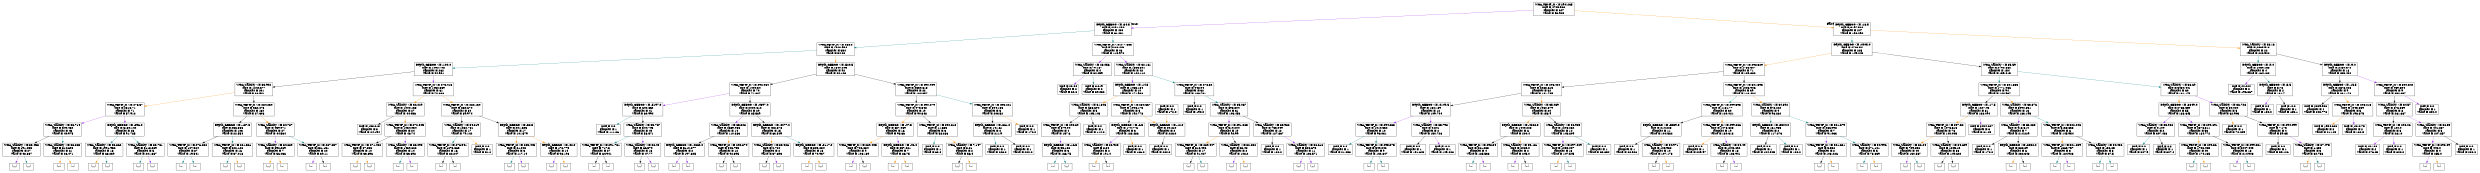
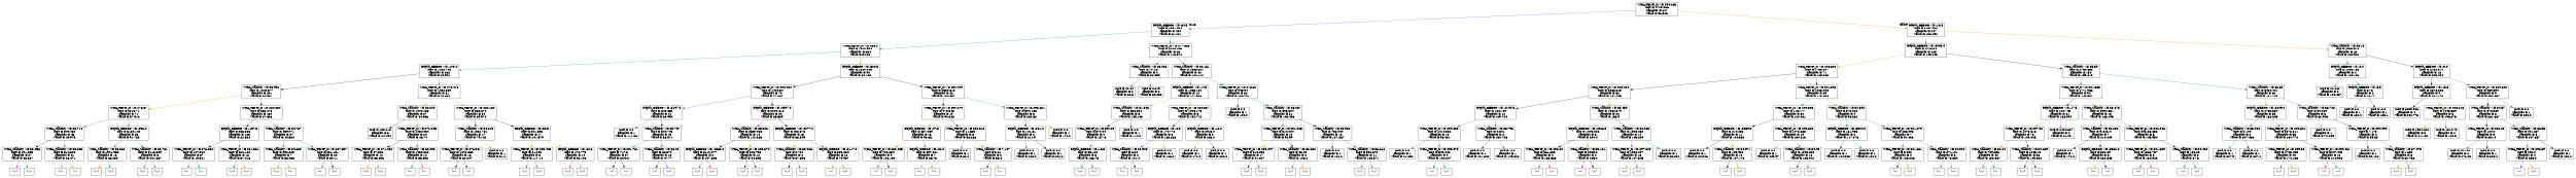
  digraph {
    node [shape=box]
    edge [color=black]
    n1 [label="WOA_TEMP_K <= 294.265\nmse = 4725.566\nsamples = 647\nvalue = 96.925"]
    n2 [label="Depth_GEBCO <= -34.5\nmse = 2251.254\nsamples = 400\nvalue = 61.231"]
    n3 [label="Depth_GEBCO <= -16.5\nmse = 3197.522\nsamples = 247\nvalue = 156.292"]
    n4 [label="WOA_TEMP_K <= 288.2\nmse = 1828.954\nsamples = 354\nvalue = 54.33"]
    n5 [label="WOA_TEMP_K <= 277.555\nmse = 2226.443\nsamples = 46\nvalue = 115.972"]
    n6 [label="Depth_GEBCO <= -4005.0\nmse = 2726.54\nsamples = 225\nvalue = 149.243"]
    n7 [label="WOA_Salinity <= 33.16\nmse = 2665.918\nsamples = 22\nvalue = 223.922"]
    n8 [label="Depth_GEBCO <= -100.0\nmse = 1492.708\nsamples = 262\nvalue = 44.901"]
    n9 [label="Depth_GEBCO <= -520.5\nmse = 1840.243\nsamples = 92\nvalue = 80.123"]
    n10 [label="WOA_Salinity <= 23.056\nmse = 79.187\nsamples = 4\nvalue = 32.459"]
    n11 [label="WOA_Salinity <= 32.161\nmse = 1833.801\nsamples = 42\nvalue = 122.112"]
    n12 [label="WOA_Salinity <= 33.902\nmse = 1242.577\nsamples = 201\nvalue = 36.941"]
    n13 [label="WOA_TEMP_K <= 273.418\nmse = 1432.869\nsamples = 61\nvalue = 70.688"]
    n14 [label="WOA_TEMP_K <= 292.064\nmse = 1400.54\nsamples = 70\nvalue = 71.807"]
    n15 [label="WOA_TEMP_K <= 290.909\nmse = 2330.618\nsamples = 22\nvalue = 104.857"]
    n16 [label="WOA_TEMP_K <= 275.57\nmse = 2516.71\nsamples = 71\nvalue = 57.912"]
    n17 [label="WOA_TEMP_K <= 284.259\nmse = 362.275\nsamples = 130\nvalue = 27.306"]
    n18 [label="WOA_Salinity <= 32.229\nmse = 1000.153\nsamples = 27\nvalue = 44.056"]
    n19 [label="WOA_TEMP_K <= 282.159\nmse = 860.674\nsamples = 34\nvalue = 89.974"]
    n20 [label="WOA_Salinity <= 33.714\nmse = 349.432\nsamples = 48\nvalue = 40.975"]
    n21 [label="Depth_GEBCO <= -696.0\nmse = 5130.142\nsamples = 23\nvalue = 91.785"]
    n22 [label="Depth_GEBCO <= -137.5\nmse = 236.386\nsamples = 103\nvalue = 22.554"]
    n23 [label="WOA_Salinity <= 34.787\nmse = 439.971\nsamples = 27\nvalue = 44.534"]
    n24 [label="WOA_Salinity <= 33.458\nmse = 191.035\nsamples = 27\nvalue = 48.887"]
    n25 [label="WOA_Salinity <= 33.865\nmse = 314.698\nsamples = 21\nvalue = 26.471"]
    n26 [label="WOA_Salinity <= 33.862\nmse = 1991.952\nsamples = 18\nvalue = 68.239"]
    n27 [label="WOA_Salinity <= 33.731\nmse = 5113.889\nsamples = 5\nvalue = 201.667"]
    n28 [label="(...)"]
    n29 [label="(...)"]
    n30 [label="(...)"]
    n31 [label="(...)"]
    n32 [label="(...)"]
    n33 [label="(...)"]
    n34 [label="(...)"]
    n35 [label="(...)"]
    n36 [label="WOA_TEMP_K <= 276.232\nmse = 107.524\nsamples = 87\nvalue = 19.541"]
    n37 [label="WOA_TEMP_K <= 281.561\nmse = 602.126\nsamples = 16\nvalue = 37.018"]
    n38 [label="WOA_Salinity <= 34.689\nmse = 692.269\nsamples = 7\nvalue = 56.466"]
    n39 [label="WOA_TEMP_K <= 287.657\nmse = 231.151\nsamples = 20\nvalue = 39.11"]
    n40 [label="(...)"]
    n41 [label="(...)"]
    n42 [label="(...)"]
    n43 [label="(...)"]
    n44 [label="(...)"]
    n45 [label="(...)"]
    n46 [label="(...)"]
    n47 [label="(...)"]
    n48 [label="mse = 153.613\nsamples = 3\nvalue = 24.194"]
    n49 [label="WOA_TEMP_K <= 272.345\nmse = 1054.034\nsamples = 24\nvalue = 46.74"]
    n50 [label="WOA_Salinity <= 34.819\nmse = 1232.781\nsamples = 17\nvalue = 79.142"]
    n51 [label="Depth_GEBCO <= -58.5\nmse = 201.605\nsamples = 17\nvalue = 101.579"]
    n52 [label="WOA_TEMP_K <= 271.402\nmse = 87.833\nsamples = 10\nvalue = 33.896"]
    n53 [label="WOA_Salinity <= 33.093\nmse = 1439.622\nsamples = 14\nvalue = 53.698"]
    n54 [label="(...)"]
    n55 [label="(...)"]
    n56 [label="(...)"]
    n57 [label="(...)"]
    n58 [label="WOA_TEMP_K <= 276.941\nmse = 1273.365\nsamples = 16\nvalue = 82.247"]
    n59 [label="mse = 0.0\nsamples = 1\nvalue = 51.2"]
    n60 [label="WOA_TEMP_K <= 285.448\nmse = 21.042\nsamples = 3\nvalue = 117.14"]
    n61 [label="Depth_GEBCO <= -42.0\nmse = 176.775\nsamples = 14\nvalue = 98.196"]
    n62 [label="(...)"]
    n63 [label="(...)"]
    n64 [label="(...)"]
    n65 [label="(...)"]
    n66 [label="(...)"]
    n67 [label="(...)"]
    n68 [label="Depth_GEBCO <= -5197.0\nmse = 640.852\nsamples = 41\nvalue = 60.994"]
    n69 [label="Depth_GEBCO <= -4397.0\nmse = 2029.812\nsamples = 29\nvalue = 85.589"]
    n70 [label="WOA_TEMP_K <= 290.279\nmse = 973.348\nsamples = 19\nvalue = 90.348"]
    n71 [label="WOA_TEMP_K <= 293.221\nmse = 394.186\nsamples = 3\nvalue = 203.52"]
    n72 [label="mse = 0.0\nsamples = 1\nvalue = 111.06"]
    n73 [label="WOA_Salinity <= 35.767\nmse = 544.705\nsamples = 40\nvalue = 58.571"]
    n74 [label="WOA_Salinity <= 35.308\nmse = 2669.986\nsamples = 14\nvalue = 110.383"]
    n75 [label="Depth_GEBCO <= -4077.0\nmse = 428.578\nsamples = 15\nvalue = 63.549"]
    n76 [label="WOA_TEMP_K <= 291.731\nmse = 717.3\nsamples = 27\nvalue = 64.941"]
    n77 [label="WOA_Salinity <= 38.48\nmse = 66.579\nsamples = 13\nvalue = 47.77"]
    n78 [label="(...)"]
    n79 [label="(...)"]
    n80 [label="(...)"]
    n81 [label="(...)"]
    n82 [label="Depth_GEBCO <= -4860.0\nmse = 5110.877\nsamples = 2\nvalue = 197.825"]
    n83 [label="WOA_TEMP_K <= 293.874\nmse = 346.755\nsamples = 12\nvalue = 92.895"]
    n84 [label="WOA_Salinity <= 35.926\nmse = 0.724\nsamples = 2\nvalue = 37.693"]
    n85 [label="Depth_GEBCO <= -3117.0\nmse = 305.234\nsamples = 13\nvalue = 70.937"]
    n86 [label="(...)"]
    n87 [label="(...)"]
    n88 [label="(...)"]
    n89 [label="(...)"]
    n90 [label="(...)"]
    n91 [label="(...)"]
    n92 [label="(...)"]
    n93 [label="(...)"]
    n94 [label="Depth_GEBCO <= -47.5\nmse = 887.069\nsamples = 16\nvalue = 98.66"]
    n95 [label="WOA_TEMP_K <= 290.313\nmse = 11.633\nsamples = 3\nvalue = 58.286"]
    n96 [label="Depth_GEBCO <= -361.0\nmse = 141.61\nsamples = 2\nvalue = 211.9"]
    n97 [label="mse = 0.0\nsamples = 1\nvalue = 170.0"]
    n98 [label="WOA_TEMP_K <= 289.405\nmse = 706.834\nsamples = 9\nvalue = 108.189"]
    n99 [label="Depth_GEBCO <= -46.0\nmse = 857.021\nsamples = 7\nvalue = 86.75"]
    n100 [label="mse = 0.0\nsamples = 1\nvalue = 63.0"]
    n101 [label="WOA_Salinity <= 7.147\nmse = 3.81\nsamples = 2\nvalue = 56.4"]
    n102 [label="(...)"]
    n103 [label="(...)"]
    n104 [label="(...)"]
    n105 [label="(...)"]
    n106 [label="(...)"]
    n107 [label="(...)"]
    n108 [label="mse = 0.0\nsamples = 1\nvalue = 223.8"]
    n109 [label="mse = 0.0\nsamples = 1\nvalue = 200.0"]
    n110 [label="mse = 23.04\nsamples = 2\nvalue = 22.6"]
    n111 [label="mse = 8.619\nsamples = 2\nvalue = 39.032"]
    n112 [label="Depth_GEBCO <= -14.5\nmse = 1463.184\nsamples = 10\nvalue = 171.938"]
    n113 [label="WOA_TEMP_K <= 278.32\nmse = 948.94\nsamples = 32\nvalue = 106.781"]
    n114 [label="WOA_Salinity <= 31.846\nmse = 658.694\nsamples = 5\nvalue = 145.143"]
    n115 [label="WOA_TEMP_K <= 284.557\nmse = 1096.173\nsamples = 5\nvalue = 192.778"]
    n116 [label="mse = 0.0\nsamples = 1\nvalue = 190.0"]
    n117 [label="WOA_Salinity <= 35.067\nmse = 698.804\nsamples = 31\nvalue = 103.453"]
    n118 [label="WOA_TEMP_K <= 290.89\nmse = 379.04\nsamples = 4\nvalue = 157.6"]
    n119 [label="mse = 0.0\nsamples = 1\nvalue = 114.0"]
    n120 [label="Depth_GEBCO <= -6.5\nmse = 170.776\nsamples = 3\nvalue = 183.286"]
    n121 [label="Depth_GEBCO <= -12.0\nmse = 2916.0\nsamples = 2\nvalue = 226.0"]
    n122 [label="Depth_GEBCO <= -16.5\nmse = 55.188\nsamples = 3\nvalue = 166.75"]
    n123 [label="(...)"]
    n124 [label="(...)"]
    n125 [label="WOA_Salinity <= 28.925\nmse = 8.64\nsamples = 2\nvalue = 191.4"]
    n126 [label="mse = 0.0\nsamples = 1\nvalue = 166.0"]
    n127 [label="mse = 0.0\nsamples = 1\nvalue = 172.0"]
    n128 [label="mse = 0.0\nsamples = 1\nvalue = 280.0"]
    n129 [label="(...)"]
    n130 [label="(...)"]
    n131 [label="WOA_TEMP_K <= 291.365\nmse = 319.204\nsamples = 19\nvalue = 92.99"]
    n132 [label="WOA_Salinity <= 35.982\nmse = 733.049\nsamples = 12\nvalue = 127.867"]
    n133 [label="WOA_TEMP_K <= 289.447\nmse = 318.496\nsamples = 17\nvalue = 91.027"]
    n134 [label="WOA_Salinity <= 32.832\nmse = 63.48\nsamples = 2\nvalue = 108.2"]
    n135 [label="mse = 0.0\nsamples = 1\nvalue = 188.0"]
    n136 [label="WOA_Salinity <= 36.616\nmse = 508.673\nsamples = 11\nvalue = 123.571"]
    n137 [label="(...)"]
    n138 [label="(...)"]
    n139 [label="(...)"]
    n140 [label="(...)"]
    n141 [label="(...)"]
    n142 [label="(...)"]
    n143 [label="WOA_TEMP_K <= 298.529\nmse = 1755.307\nsamples = 71\nvalue = 125.383"]
    n144 [label="WOA_Salinity <= 35.59\nmse = 2792.862\nsamples = 154\nvalue = 159.815"]
    n145 [label="Depth_GEBCO <= -9.0\nmse = 1069.168\nsamples = 4\nvalue = 164.183"]
    n146 [label="Depth_GEBCO <= -9.0\nmse = 2150.572\nsamples = 18\nvalue = 235.484"]
    n147 [label="WOA_TEMP_K <= 296.424\nmse = 2288.613\nsamples = 32\nvalue = 141.789"]
    n148 [label="WOA_TEMP_K <= 301.595\nmse = 1025.906\nsamples = 39\nvalue = 113.404"]
    n149 [label="WOA_TEMP_K <= 301.533\nmse = 1771.966\nsamples = 94\nvalue = 144.937"]
    n150 [label="WOA_Salinity <= 36.69\nmse = 3484.441\nsamples = 60\nvalue = 181.175"]
    n151 [label="Depth_GEBCO <= -4149.5\nmse = 1321.89\nsamples = 12\nvalue = 109.704"]
    n152 [label="WOA_Salinity <= 35.489\nmse = 1962.379\nsamples = 20\nvalue = 158.9"]
    n153 [label="WOA_TEMP_K <= 299.595\nmse = 1131.77\nsamples = 30\nvalue = 120.021"]
    n154 [label="WOA_Salinity <= 34.392\nmse = 378.222\nsamples = 9\nvalue = 96.864"]
    n155 [label="WOA_TEMP_K <= 294.633\nmse = 1014.352\nsamples = 10\nvalue = 96.031"]
    n156 [label="WOA_Salinity <= 35.798\nmse = 0.841\nsamples = 2\nvalue = 150.726"]
    n157 [label="Depth_GEBCO <= -4868.5\nmse = 1440.228\nsamples = 6\nvalue = 200.4"]
    n158 [label="WOA_Salinity <= 36.985\nmse = 1298.252\nsamples = 14\nvalue = 143.809"]
    n159 [label="mse = 0.0\nsamples = 1\nvalue = 21.053"]
    n160 [label="WOA_TEMP_K <= 295.375\nmse = 549.042\nsamples = 9\nvalue = 102.847"]
    n161 [label="mse = 0.0\nsamples = 1\nvalue = 151.643"]
    n162 [label="mse = -0.0\nsamples = 1\nvalue = 149.808"]
    n163 [label="(...)"]
    n164 [label="(...)"]
    n165 [label="WOA_TEMP_K <= 298.34\nmse = 361.233\nsamples = 4\nvalue = 185.533"]
    n166 [label="WOA_Salinity <= 35.131\nmse = 2025.0\nsamples = 2\nvalue = 245.0"]
    n167 [label="WOA_TEMP_K <= 297.809\nmse = 1053.007\nsamples = 13\nvalue = 147.545"]
    n168 [label="mse = 0.0\nsamples = 1\nvalue = 65.354"]
    n169 [label="(...)"]
    n170 [label="(...)"]
    n171 [label="(...)"]
    n172 [label="(...)"]
    n173 [label="(...)"]
    n174 [label="(...)"]
    n175 [label="Depth_GEBCO <= -5659.5\nmse = 214.223\nsamples = 11\nvalue = 104.582"]
    n176 [label="WOA_TEMP_K <= 299.886\nmse = 1478.628\nsamples = 19\nvalue = 130.313"]
    n177 [label="Depth_GEBCO <= -5504.0\nmse = 161.983\nsamples = 2\nvalue = 117.273"]
    n178 [label="WOA_TEMP_K <= 301.679\nmse = 286.998\nsamples = 7\nvalue = 91.033"]
    n179 [label="mse = 0.0\nsamples = 1\nvalue = 60.526"]
    n180 [label="WOA_Salinity <= 34.971\nmse = 105.938\nsamples = 10\nvalue = 107.173"]
    n181 [label="mse = 0.0\nsamples = 1\nvalue = 209.97"]
    n182 [label="WOA_Salinity <= 34.49\nmse = 1048.692\nsamples = 18\nvalue = 123.941"]
    n183 [label="(...)"]
    n184 [label="(...)"]
    n185 [label="(...)"]
    n186 [label="(...)"]
    n187 [label="mse = 0.0\nsamples = 1\nvalue = 104.545"]
    n188 [label="mse = 0.0\nsamples = 1\nvalue = 130.0"]
    n189 [label="WOA_TEMP_K <= 301.631\nmse = 5.532\nsamples = 2\nvalue = 103.226"]
    n190 [label="WOA_Salinity <= 34.996\nmse = 271.101\nsamples = 5\nvalue = 78.839"]
    n191 [label="(...)"]
    n192 [label="(...)"]
    n193 [label="(...)"]
    n194 [label="(...)"]
    n195 [label="Depth_GEBCO <= -17.5\nmse = 1227.45\nsamples = 81\nvalue = 138.094"]
    n196 [label="WOA_Salinity <= 33.876\nmse = 3090.851\nsamples = 13\nvalue = 183.195"]
    n197 [label="Depth_GEBCO <= -3849.0\nmse = 2763.339\nsamples = 55\nvalue = 188.645"]
    n198 [label="WOA_Salinity <= 36.728\nmse = 30.029\nsamples = 5\nvalue = 62.903"]
    n199 [label="WOA_TEMP_K <= 297.52\nmse = 1075.616\nsamples = 78\nvalue = 140.005"]
    n200 [label="mse = 2404.687\nsamples = 3\nvalue = 81.25"]
    n201 [label="WOA_Salinity <= 33.233\nmse = 915.514\nsamples = 7\nvalue = 214.229"]
    n202 [label="WOA_TEMP_K <= 302.046\nmse = 3158.655\nsamples = 6\nvalue = 145.954"]
    n203 [label="WOA_Salinity <= 32.24\nmse = 729.256\nsamples = 40\nvalue = 130.567"]
    n204 [label="WOA_Salinity <= 34.629\nmse = 1245.15\nsamples = 38\nvalue = 149.602"]
    n205 [label="(...)"]
    n206 [label="(...)"]
    n207 [label="(...)"]
    n208 [label="(...)"]
    n209 [label="mse = 0.0\nsamples = 1\nvalue = 178.0"]
    n210 [label="Depth_GEBCO <= -3532.0\nmse = 388.89\nsamples = 6\nvalue = 232.343"]
    n211 [label="WOA_TEMP_K <= 301.839\nmse = 1363.757\nsamples = 3\nvalue = 184.923"]
    n212 [label="WOA_Salinity <= 34.436\nmse = 156.25\nsamples = 3\nvalue = 87.5"]
    n213 [label="(...)"]
    n214 [label="(...)"]
    n215 [label="(...)"]
    n216 [label="(...)"]
    n217 [label="(...)"]
    n218 [label="(...)"]
    n219 [label="WOA_Salinity <= 35.988\nmse = 0.109\nsamples = 2\nvalue = 307.433"]
    n220 [label="WOA_TEMP_K <= 299.691\nmse = 2378.311\nsamples = 53\nvalue = 184.772"]
    n221 [label="mse = 0.0\nsamples = 1\nvalue = 70.009"]
    n222 [label="WOA_TEMP_K <= 294.499\nmse = 7.173\nsamples = 4\nvalue = 59.35"]
    n223 [label="mse = 0.0\nsamples = 1\nvalue = 307.9"]
    n224 [label="mse = 0.0\nsamples = 1\nvalue = 307.2"]
    n225 [label="WOA_TEMP_K <= 299.36\nmse = 1708.465\nsamples = 40\nvalue = 174.135"]
    n226 [label="WOA_TEMP_K <= 299.831\nmse = 3047.443\nsamples = 13\nvalue = 214.908"]
    n227 [label="(...)"]
    n228 [label="(...)"]
    n229 [label="(...)"]
    n230 [label="(...)"]
    n231 [label="mse = 0.0\nsamples = 1\nvalue = 55.126"]
    n232 [label="WOA_Salinity <= 37.475\nmse = 1.633\nsamples = 3\nvalue = 60.758"]
    n233 [label="(...)"]
    n234 [label="(...)"]
    n235 [label="mse = 22.222\nsamples = 2\nvalue = 196.667"]
    n236 [label="Depth_GEBCO <= -5.5\nmse = 5.78\nsamples = 2\nvalue = 131.7"]
    n237 [label="Depth_GEBCO <= -15.5\nmse = 2678.028\nsamples = 9\nvalue = 221.176"]
    n238 [label="WOA_TEMP_K <= 300.542\nmse = 959.694\nsamples = 9\nvalue = 252.857"]
    n239 [label="mse = 0.0\nsamples = 1\nvalue = 130.0"]
    n240 [label="mse = -0.0\nsamples = 1\nvalue = 135.1"]
    n241 [label="mse = 2339.506\nsamples = 4\nvalue = 242.778"]
    n242 [label="WOA_TEMP_K <= 298.213\nmse = 1943.359\nsamples = 5\nvalue = 196.875"]
    n243 [label="WOA_Salinity <= 34.57\nmse = 576.389\nsamples = 8\nvalue = 261.667"]
    n244 [label="mse = 0.0\nsamples = 1\nvalue = 200.0"]
    n245 [label="mse = 1954.688\nsamples = 3\nvalue = 211.25"]
    n246 [label="mse = 1518.75\nsamples = 2\nvalue = 182.5"]
    n247 [label="WOA_TEMP_K <= 298.06\nmse = 124.0\nsamples = 3\nvalue = 281.0"]
    n248 [label="WOA_Salinity <= 36.55\nmse = 441.837\nsamples = 5\nvalue = 247.857"]
    n249 [label="mse = 42.188\nsamples = 2\nvalue = 276.25"]
    n250 [label="mse = 0.0\nsamples = 1\nvalue = 300.0"]
    n251 [label="WOA_TEMP_K <= 298.89\nmse = 440.0\nsamples = 4\nvalue = 255.0"]
    n252 [label="mse = 0.0\nsamples = 1\nvalue = 230.0"]
    n253 [label="(...)"]
    n254 [label="(...)"]
    n1 -> n2 [color=purple headlabel=True labelangle=45 labeldistance=2.5]
    n1 -> n3 [color=darkorange headlabel=False labelangle=-45 labeldistance=2.5]
    n2 -> n4 [color=teal]
    n2 -> n5 [color=teal]
    n3 -> n6 [color=teal]
    n3 -> n7 [color=darkorange]
    n4 -> n8 [color=teal]
    n4 -> n9 [color=darkorange]
    n5 -> n10 [color=purple]
    n5 -> n11 [color=purple]
    n6 -> n143 [color=darkorange]
    n6 -> n144
    n7 -> n145 [color=teal]
    n7 -> n146
    n8 -> n12
    n8 -> n13 [color=purple]
    n9 -> n14
    n9 -> n15
    n10 -> n110 [color=purple]
    n10 -> n111 [color=teal]
    n11 -> n112 [color=purple]
    n11 -> n113 [color=teal]
    n12 -> n16 [color=darkorange]
    n12 -> n17
    n13 -> n18 [color=darkorange]
    n13 -> n19 [color=darkorange]
    n14 -> n68 [color=purple]
    n14 -> n69
    n15 -> n70
    n15 -> n71 [color=teal]
    n16 -> n20 [color=purple]
    n16 -> n21 [color=purple]
    n17 -> n22
    n17 -> n23 [color=darkorange]
    n18 -> n48
    n18 -> n49 [color=darkorange]
    n19 -> n50
    n19 -> n51
    n20 -> n24
    n20 -> n25 [color=teal]
    n21 -> n26 [color=teal]
    n21 -> n27 [color=teal]
    n22 -> n36
    n22 -> n37 [color=teal]
    n23 -> n38 [color=purple]
    n23 -> n39 [color=teal]
    n24 -> n28 [color=purple]
    n24 -> n29 [color=teal]
    n25 -> n30 [color=darkorange]
    n25 -> n31 [color=darkorange]
    n26 -> n32 [color=darkorange]
    n26 -> n33 [color=teal]
    n27 -> n34 [color=teal]
    n27 -> n35 [color=purple]
    n36 -> n40 [color=teal]
    n36 -> n41 [color=teal]
    n37 -> n42 [color=teal]
    n37 -> n43 [color=darkorange]
    n38 -> n44 [color=darkorange]
    n38 -> n45 [color=darkorange]
    n39 -> n46 [color=purple]
    n39 -> n47
    n49 -> n52
    n49 -> n53 [color=purple]
    n50 -> n58 [color=teal]
    n50 -> n59 [color=darkorange]
    n51 -> n60 [color=darkorange]
    n51 -> n61 [color=darkorange]
    n52 -> n54 [color=darkorange]
    n52 -> n55 [color=darkorange]
    n53 -> n56 [color=teal]
    n53 -> n57 [color=purple]
    n58 -> n62
    n58 -> n63
    n60 -> n64 [color=teal]
    n60 -> n65 [color=purple]
    n61 -> n66 [color=purple]
    n61 -> n67 [color=darkorange]
    n68 -> n72 [color=teal]
    n68 -> n73
    n69 -> n74 [color=purple]
    n69 -> n75
    n70 -> n94 [color=darkorange]
    n70 -> n95
    n71 -> n96
    n71 -> n97 [color=darkorange]
    n73 -> n76 [color=teal]
    n73 -> n77 [color=purple]
    n74 -> n82
    n74 -> n83 [color=darkorange]
    n75 -> n84 [color=darkorange]
    n75 -> n85 [color=teal]
    n76 -> n78
    n76 -> n79
    n77 -> n80
    n77 -> n81 [color=purple]
    n82 -> n86 [color=purple]
    n82 -> n87 [color=purple]
    n83 -> n88
    n83 -> n89
    n84 -> n90
    n84 -> n91 [color=purple]
    n85 -> n92 [color=darkorange]
    n85 -> n93 [color=darkorange]
    n94 -> n98 [color=darkorange]
    n94 -> n99 [color=purple]
    n95 -> n100 [color=teal]
    n95 -> n101 [color=darkorange]
    n96 -> n108 [color=teal]
    n96 -> n109
    n98 -> n102 [color=purple]
    n98 -> n103
    n99 -> n104 [color=darkorange]
    n99 -> n105 [color=darkorange]
    n101 -> n106
    n101 -> n107 [color=darkorange]
    n112 -> n114 [color=darkorange]
    n112 -> n115 [color=darkorange]
    n113 -> n116
    n113 -> n117 [color=teal]
    n114 -> n118
    n114 -> n119
    n115 -> n120
    n115 -> n121 [color=darkorange]
    n117 -> n131 [color=purple]
    n117 -> n132
    n118 -> n122 [color=purple]
    n120 -> n125 [color=purple]
    n120 -> n126 [color=darkorange]
-   n127 -> n121 [color=darkorange]
+   n121 -> n127 [color=darkorange]
    n121 -> n128
    n122 -> n123 [color=teal]
    n122 -> n124 [color=teal]
    n125 -> n129 [color=darkorange]
    n125 -> n130
    n131 -> n133 [color=darkorange]
    n131 -> n134
    n132 -> n135
    n132 -> n136 [color=purple]
    n133 -> n137
    n133 -> n138 [color=teal]
    n134 -> n139 [color=purple]
    n134 -> n140 [color=darkorange]
    n136 -> n141 [color=purple]
    n136 -> n142 [color=purple]
    n143 -> n147
    n143 -> n148
    n144 -> n149 [color=teal]
    n144 -> n150 [color=teal]
    n145 -> n235 [color=purple]
    n145 -> n236 [color=teal]
    n146 -> n237
    n146 -> n238 [color=purple]
    n147 -> n151
    n147 -> n152 [color=darkorange]
    n148 -> n153 [color=teal]
    n148 -> n154 [color=darkorange]
    n149 -> n195
    n149 -> n196 [color=darkorange]
    n150 -> n197 [color=darkorange]
    n150 -> n198 [color=purple]
    n151 -> n155 [color=purple]
    n151 -> n156 [color=purple]
    n152 -> n157 [color=darkorange]
    n152 -> n158
    n153 -> n175
    n153 -> n176 [color=darkorange]
    n154 -> n177 [color=teal]
    n154 -> n178 [color=teal]
    n155 -> n159 [color=teal]
    n155 -> n160 [color=teal]
    n156 -> n161
    n156 -> n162 [color=purple]
    n157 -> n165
    n157 -> n166 [color=darkorange]
    n158 -> n167 [color=purple]
    n158 -> n168 [color=teal]
    n160 -> n163 [color=teal]
    n160 -> n164 [color=teal]
    n165 -> n169 [color=teal]
    n165 -> n170 [color=purple]
    n166 -> n171 [color=purple]
    n166 -> n172
    n167 -> n173 [color=darkorange]
    n167 -> n174 [color=teal]
    n175 -> n179
    n175 -> n180 [color=darkorange]
    n176 -> n181 [color=darkorange]
    n176 -> n182 [color=purple]
    n177 -> n187
    n177 -> n188 [color=teal]
    n178 -> n189 [color=purple]
    n178 -> n190 [color=teal]
    n180 -> n183
    n180 -> n184 [color=darkorange]
    n182 -> n185
    n182 -> n186 [color=purple]
    n189 -> n191
    n189 -> n192 [color=darkorange]
    n190 -> n193 [color=teal]
    n190 -> n194 [color=darkorange]
    n195 -> n199 [color=darkorange]
    n195 -> n200 [color=purple]
    n196 -> n201 [color=purple]
    n196 -> n202 [color=teal]
    n197 -> n219 [color=purple]
    n197 -> n220 [color=purple]
    n198 -> n221 [color=darkorange]
    n198 -> n222
    n199 -> n203 [color=darkorange]
    n199 -> n204
    n201 -> n209
    n201 -> n210
    n202 -> n211 [color=darkorange]
    n202 -> n212
    n203 -> n205 [color=purple]
    n203 -> n206 [color=teal]
    n204 -> n207
    n204 -> n208
    n210 -> n213 [color=darkorange]
    n210 -> n214
    n211 -> n215 [color=teal]
    n211 -> n216 [color=purple]
    n212 -> n217 [color=teal]
    n212 -> n218 [color=teal]
    n219 -> n223 [color=teal]
    n219 -> n224
    n220 -> n225 [color=darkorange]
    n220 -> n226
    n222 -> n231
    n222 -> n232 [color=purple]
    n225 -> n227 [color=teal]
    n225 -> n228 [color=darkorange]
    n226 -> n229 [color=purple]
    n226 -> n230 [color=teal]
    n232 -> n233 [color=darkorange]
    n232 -> n234 [color=teal]
    n236 -> n239 [color=purple]
    n236 -> n240
    n237 -> n241
    n237 -> n242 [color=darkorange]
    n238 -> n243
    n238 -> n244 [color=purple]
    n242 -> n245 [color=darkorange]
    n242 -> n246 [color=purple]
    n243 -> n247
    n243 -> n248 [color=purple]
    n247 -> n249 [color=purple]
-   n247 -> n250 [color=purple]
+   n247 -> n250
    n248 -> n251 [color=purple]
    n248 -> n252
    n251 -> n253 [color=purple]
    n251 -> n254 [color=darkorange]
  }
